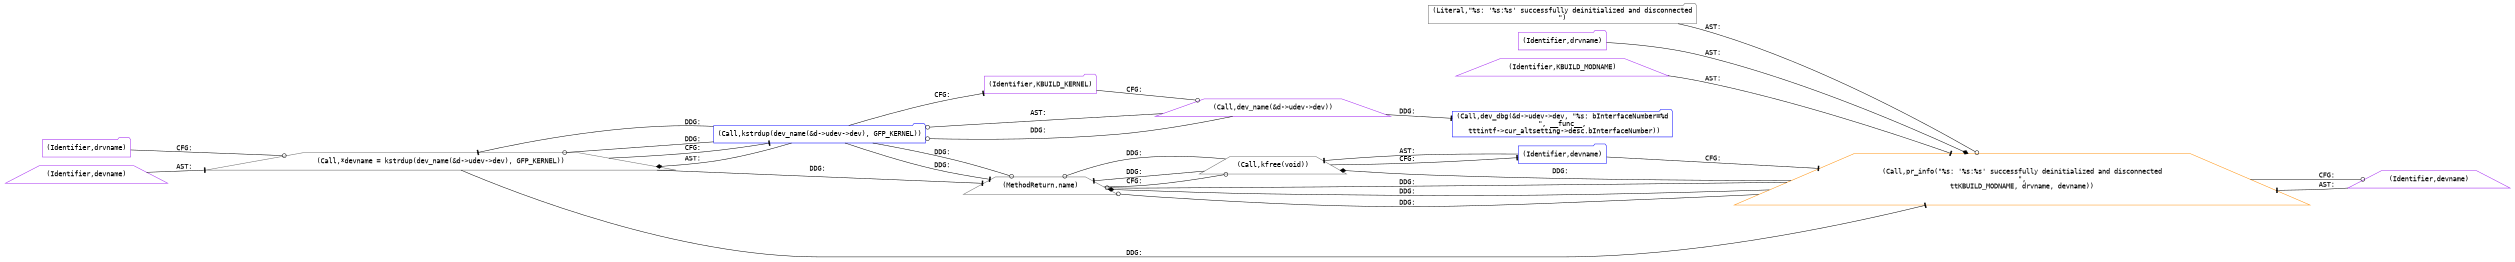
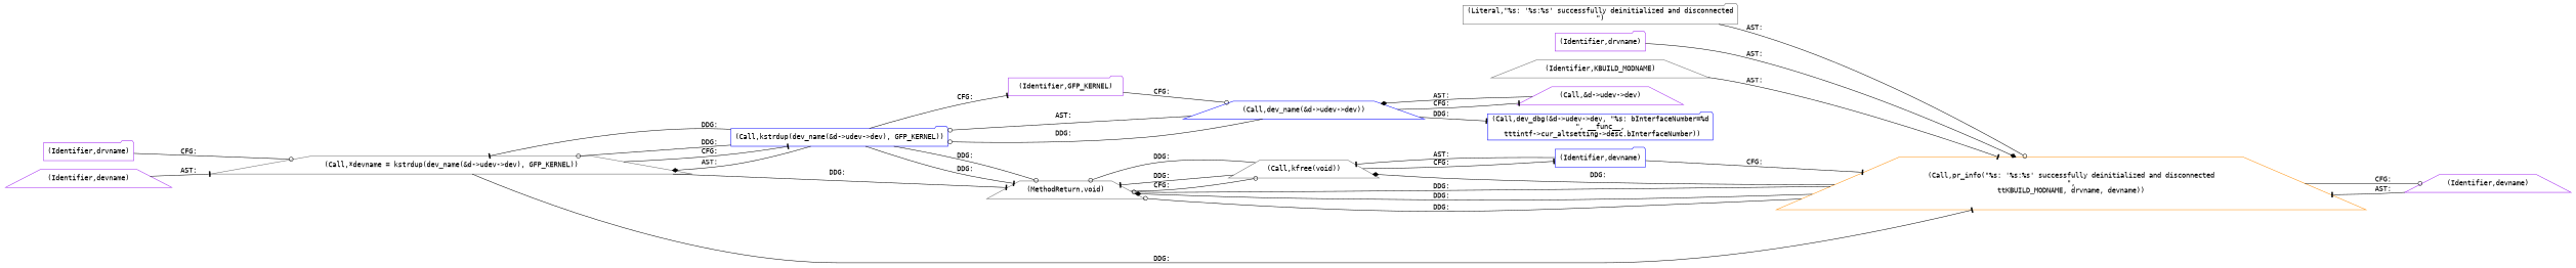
  digraph {
    fontname="DejaVu Sans Mono"
    rankdir=LR
    node [color=purple fontname="DejaVu Sans Mono" shape=trapezium]
    edge [arrowhead=tee fontname="DejaVu Sans Mono"]
    n1 [color=gray40 label="(Call,*devname = kstrdup(dev_name(&d->udev->dev), GFP_KERNEL))"]
    n2 [color=blue label="(Call,kstrdup(dev_name(&d->udev->dev), GFP_KERNEL))" shape=folder]
    n3 [color=darkorange label="(Call,pr_info(\"%s: '%s:%s' successfully deinitialized and disconnected\n\",\n\t\tKBUILD_MODNAME, drvname, devname))"]
-   n4 [color=gray40 label="(MethodReturn,name)"]
-   n5 [label="(Identifier,KBUILD_KERNEL)" shape=folder]
+   n4 [color=gray40 label="(MethodReturn,void)"]
+   n5 [label="(Identifier,GFP_KERNEL)" shape=folder]
    n6 [color=gray40 label="(Call,kfree(void))"]
    n7 [label="(Identifier,devname)"]
-   n8 [label="(Call,dev_name(&d->udev->dev))"]
+   n8 [color=blue label="(Call,dev_name(&d->udev->dev))"]
    n9 [color=blue label="(Call,dev_dbg(&d->udev->dev, \"%s: bInterfaceNumber=%d\n\", __func__,\n \t\t\tintf->cur_altsetting->desc.bInterfaceNumber))" shape=folder]
+   n10 [label="(Call,&d->udev->dev)"]
    n11 [color=blue label="(Identifier,devname)" shape=folder]
    n12 [label="(Identifier,drvname)" shape=folder]
    n13 [label="(Identifier,devname)"]
    n14 [color=gray40 label="(Literal,\"%s: '%s:%s' successfully deinitialized and disconnected\n\")" shape=folder]
    n15 [label="(Identifier,drvname)" shape=folder]
-   n16 [label="(Identifier,KBUILD_MODNAME)"]
+   n16 [color=gray40 label="(Identifier,KBUILD_MODNAME)"]
    n1 -> n2 [label="CFG: "]
    n1 -> n3 [label="DDG: "]
    n1 -> n4 [label="DDG: "]
    n2 -> n1 [arrowhead=diamond label="AST: "]
    n2 -> n1 [label="DDG: "]
    n2 -> n1 [arrowhead=odot label="DDG: "]
    n2 -> n4 [arrowhead=odot label="DDG: "]
    n2 -> n4 [label="DDG: "]
    n2 -> n5 [label="CFG: "]
    n3 -> n4 [arrowhead=odot label="DDG: "]
    n3 -> n4 [arrowhead=diamond label="DDG: "]
    n3 -> n4 [arrowhead=odot label="DDG: "]
    n3 -> n6 [arrowhead=diamond label="DDG: "]
    n3 -> n7 [arrowhead=odot label="CFG: "]
    n4 -> n6 [arrowhead=odot label="CFG: "]
    n5 -> n8 [arrowhead=odot label="CFG: "]
    n6 -> n4 [arrowhead=odot label="DDG: "]
    n6 -> n4 [label="DDG: "]
    n6 -> n11 [label="CFG: "]
    n7 -> n3 [label="AST: "]
    n8 -> n2 [arrowhead=odot label="AST: "]
    n8 -> n2 [arrowhead=odot label="DDG: "]
    n8 -> n9 [label="DDG: "]
+   n8 -> n10 [label="CFG: "]
+   n10 -> n8 [arrowhead=diamond label="AST: "]
    n11 -> n3 [label="CFG: "]
    n11 -> n6 [label="AST: "]
    n12 -> n1 [arrowhead=odot label="CFG: "]
    n13 -> n1 [label="AST: "]
    n14 -> n3 [arrowhead=odot label="AST: "]
    n15 -> n3 [arrowhead=diamond label="AST: "]
    n16 -> n3 [label="AST: "]
  }
